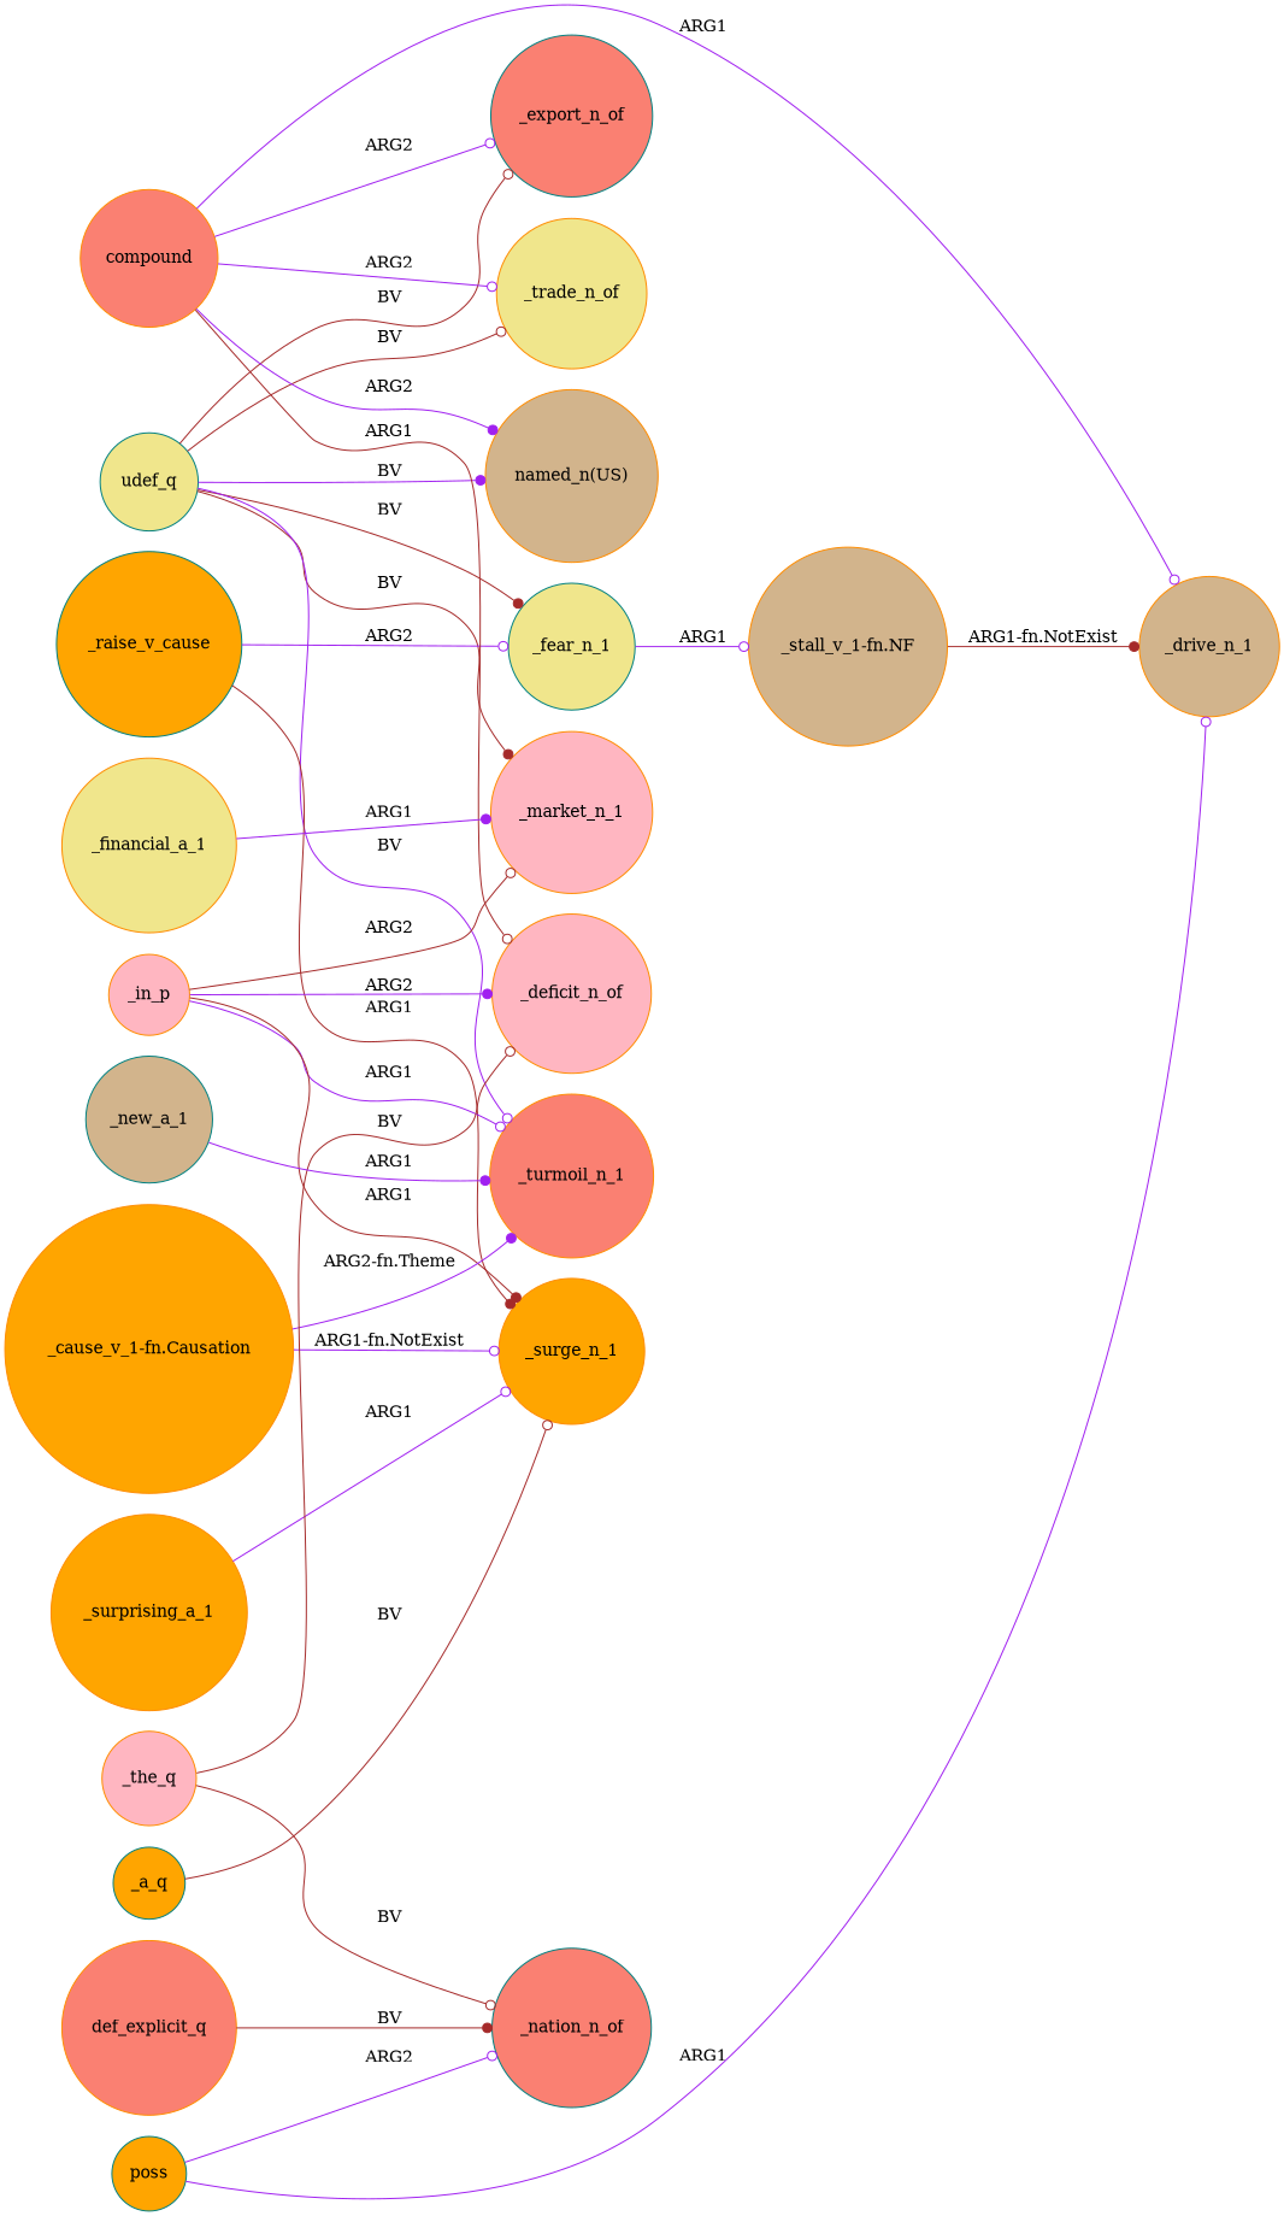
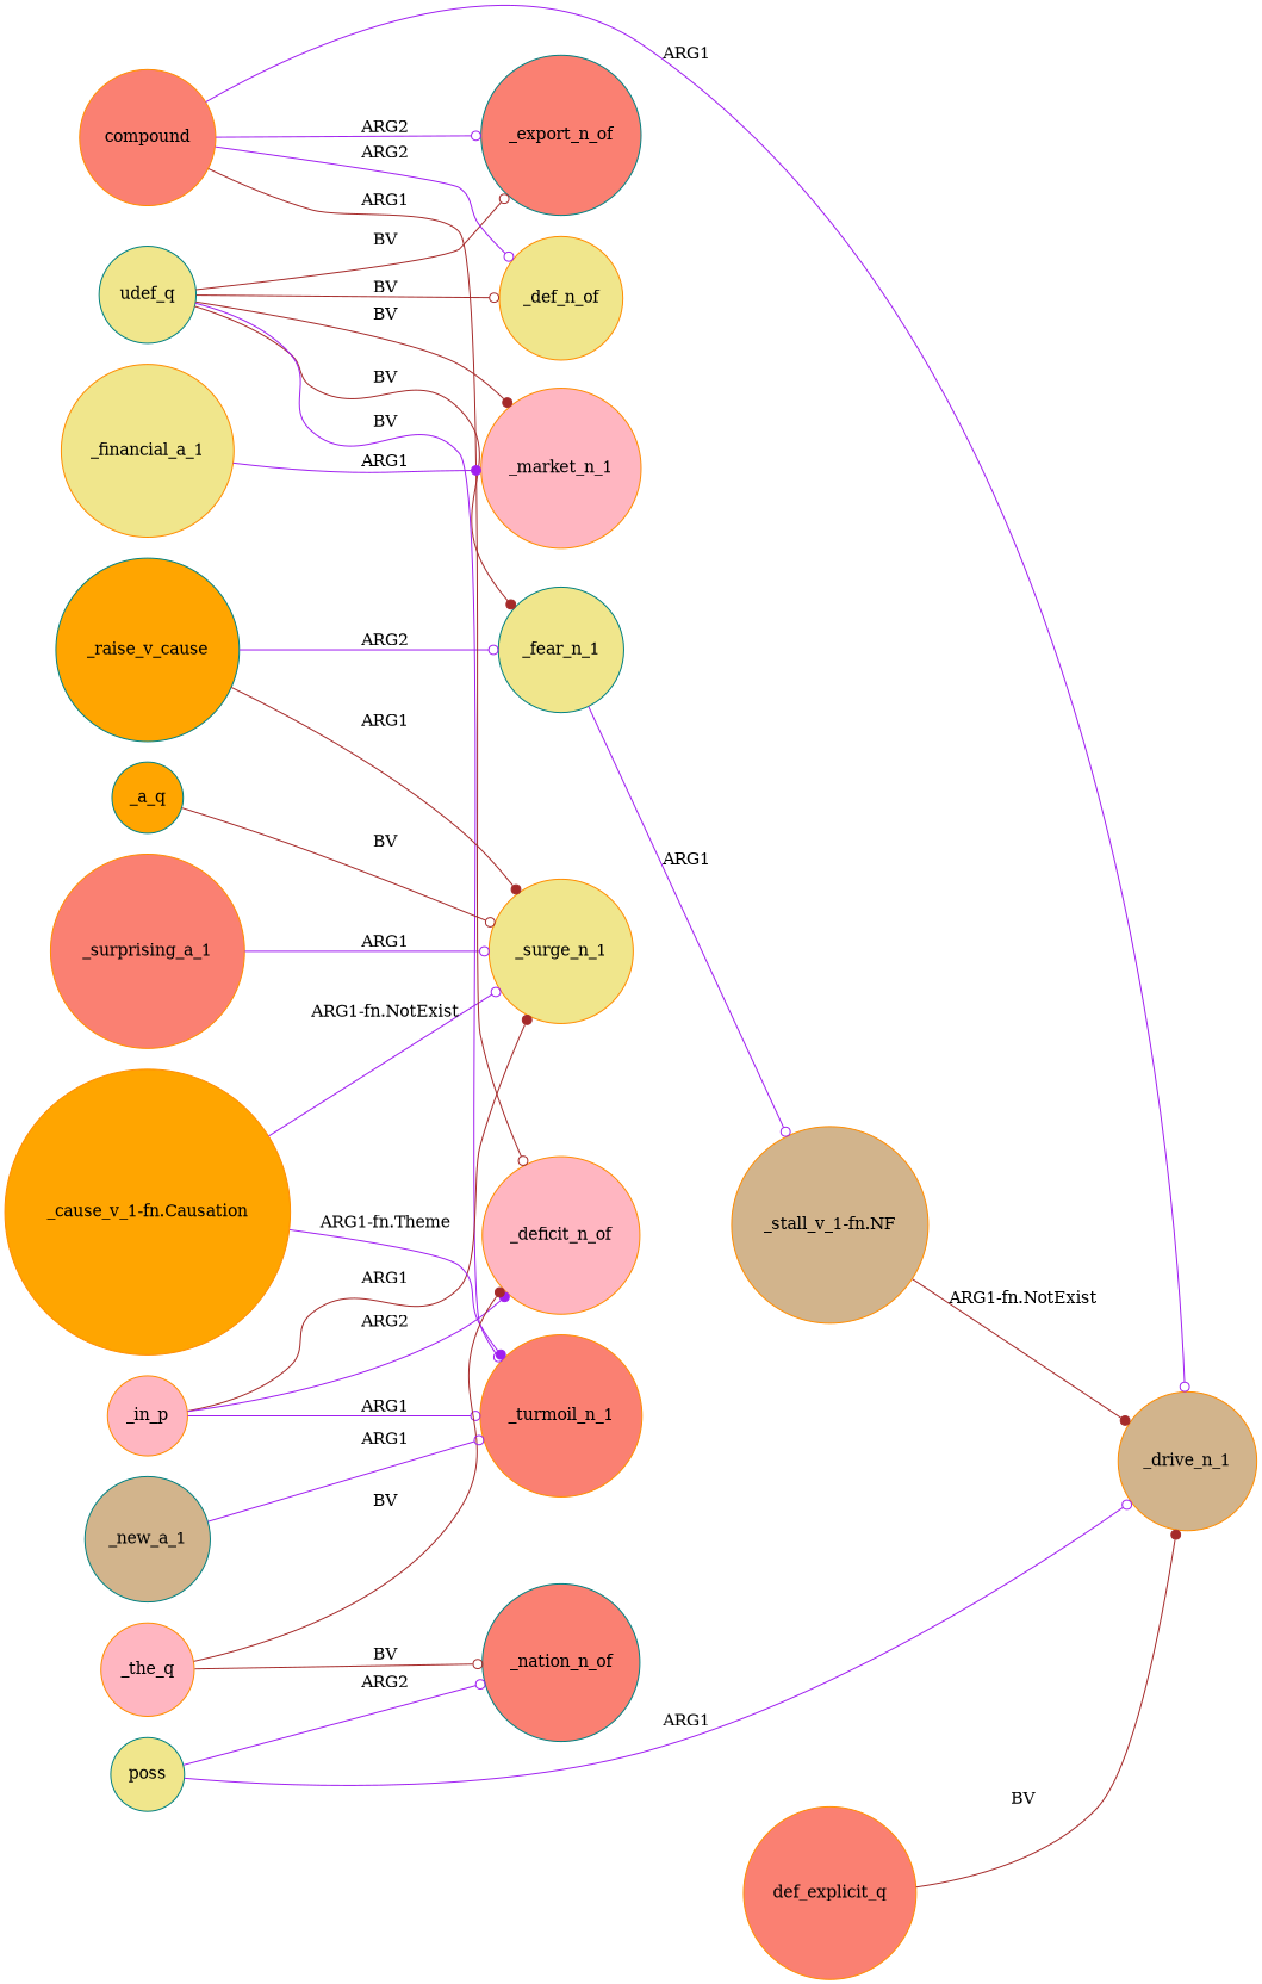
  digraph {
    rankdir=LR
    node [color=darkorange fillcolor=salmon shape=circle style=filled]
    edge [arrowhead=odot color=purple]
    udef_q [color=teal fillcolor=khaki]
-   _trade_n_of [fillcolor=khaki]
-   "named_n(US)" [fillcolor=tan]
+   _trade_n_of [fillcolor=khaki label=_def_n_of]
    _fear_n_1 [color=teal fillcolor=khaki]
    _market_n_1 [fillcolor=lightpink]
    _turmoil_n_1
    _export_n_of [color=teal]
    "_stall_v_1-fn.NF" [fillcolor=tan]
    _raise_v_cause [color=teal fillcolor=orange]
-   _surge_n_1 [fillcolor=orange]
+   _surge_n_1 [fillcolor=khaki]
    _drive_n_1 [fillcolor=tan]
-   _surprising_a_1 [fillcolor=orange]
+   _surprising_a_1
    _in_p [fillcolor=lightpink]
    _deficit_n_of [fillcolor=lightpink]
    _a_q [color=teal fillcolor=orange]
    "_cause_v_1-fn.Causation" [fillcolor=orange]
    compound
-   poss [color=teal fillcolor=orange]
+   poss [color=teal fillcolor=khaki]
    _nation_n_of [color=teal]
    _financial_a_1 [fillcolor=khaki]
    _the_q [fillcolor=lightpink]
    _new_a_1 [color=teal fillcolor=tan]
    def_explicit_q
    udef_q -> _trade_n_of [color=brown label=BV]
-   udef_q -> "named_n(US)" [arrowhead=dot label=BV]
    udef_q -> _fear_n_1 [arrowhead=dot color=brown label=BV]
    udef_q -> _market_n_1 [arrowhead=dot color=brown label=BV]
    udef_q -> _turmoil_n_1 [label=BV]
    udef_q -> _export_n_of [color=brown label=BV]
    _fear_n_1 -> "_stall_v_1-fn.NF" [label=ARG1]
    "_stall_v_1-fn.NF" -> _drive_n_1 [arrowhead=dot color=brown label="ARG1-fn.NotExist"]
    _raise_v_cause -> _fear_n_1 [label=ARG2]
    _raise_v_cause -> _surge_n_1 [arrowhead=dot color=brown label=ARG1]
    _surprising_a_1 -> _surge_n_1 [label=ARG1]
-   _in_p -> _market_n_1 [color=brown label=ARG2]
    _in_p -> _turmoil_n_1 [label=ARG1]
    _in_p -> _surge_n_1 [arrowhead=dot color=brown label=ARG1]
    _in_p -> _deficit_n_of [arrowhead=dot label=ARG2]
    _a_q -> _surge_n_1 [color=brown label=BV]
-   "_cause_v_1-fn.Causation" -> _turmoil_n_1 [arrowhead=dot label="ARG2-fn.Theme"]
+   "_cause_v_1-fn.Causation" -> _turmoil_n_1 [arrowhead=dot label="ARG1-fn.Theme"]
    "_cause_v_1-fn.Causation" -> _surge_n_1 [label="ARG1-fn.NotExist"]
    compound -> _trade_n_of [label=ARG2]
-   compound -> "named_n(US)" [arrowhead=dot label=ARG2]
    compound -> _export_n_of [label=ARG2]
    compound -> _drive_n_1 [label=ARG1]
    compound -> _deficit_n_of [color=brown label=ARG1]
    poss -> _drive_n_1 [label=ARG1]
    poss -> _nation_n_of [label=ARG2]
    _financial_a_1 -> _market_n_1 [arrowhead=dot label=ARG1]
-   _the_q -> _deficit_n_of [color=brown label=BV]
+   _the_q -> _deficit_n_of [arrowhead=dot color=brown label=BV]
    _the_q -> _nation_n_of [color=brown label=BV]
-   _new_a_1 -> _turmoil_n_1 [arrowhead=dot label=ARG1]
-   def_explicit_q -> _nation_n_of [arrowhead=dot color=brown label=BV]
+   _new_a_1 -> _turmoil_n_1 [label=ARG1]
+   def_explicit_q -> _drive_n_1 [arrowhead=dot color=brown label=BV]
  }
